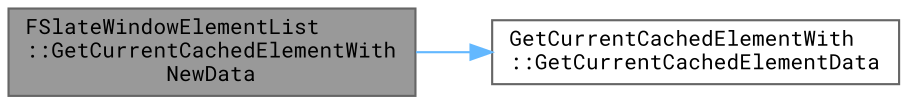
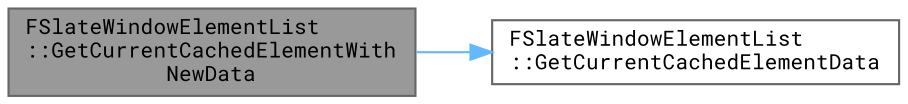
  digraph {
    rankdir=LR
    fontname="Roboto Mono"
    node [fontname="Roboto Mono" fontsize=10 shape=box style=filled]
    n1 [color=gray40 fillcolor=grey60 fontcolor=black height=0.2 label="FSlateWindowElementList\l::GetCurrentCachedElementWith\lNewData" width=0.4]
-   n2 [color=grey40 fillcolor=white height=0.2 label="GetCurrentCachedElementWith\l::GetCurrentCachedElementData" width=0.4]
+   n2 [color=grey40 fillcolor=white height=0.2 label="FSlateWindowElementList\l::GetCurrentCachedElementData" width=0.4]
    n1 -> n2 [color=steelblue1 fontname="Roboto Mono" fontsize=10 labelfontname=Helvetica labelfontsize=10 style=solid]
  }
